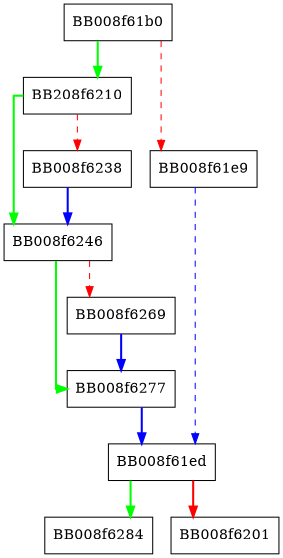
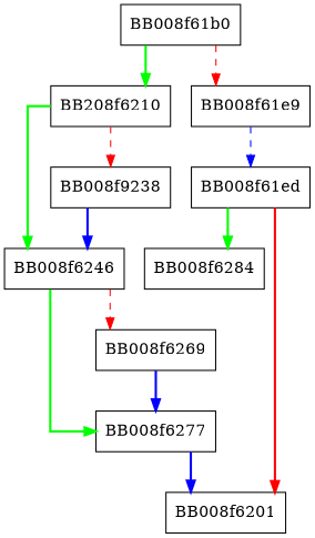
  digraph {
    splines=ortho
    node [shape=box]
    edge [color=green style=bold]
    n1 [label=BB208f6210]
    BB008f61b0
    BB008f61e9
    BB008f6246
-   BB008f6238
+   BB008f6238 [label=BB008f9238]
    BB008f61ed
    BB008f6277
    BB008f6269
    BB008f6284
    BB008f6201
    n1 -> BB008f6246
    n1 -> BB008f6238 [color=red style=dashed]
    BB008f61b0 -> n1
    BB008f61b0 -> BB008f61e9 [color=red style=dashed]
    BB008f61e9 -> BB008f61ed [color=blue style=dashed]
    BB008f6246 -> BB008f6277
    BB008f6246 -> BB008f6269 [color=red style=dashed]
    BB008f6238 -> BB008f6246 [color=blue]
    BB008f61ed -> BB008f6284
    BB008f61ed -> BB008f6201 [color=red]
-   BB008f6277 -> BB008f61ed [color=blue]
+   BB008f6277 -> BB008f6201 [color=blue]
    BB008f6269 -> BB008f6277 [color=blue]
  }
